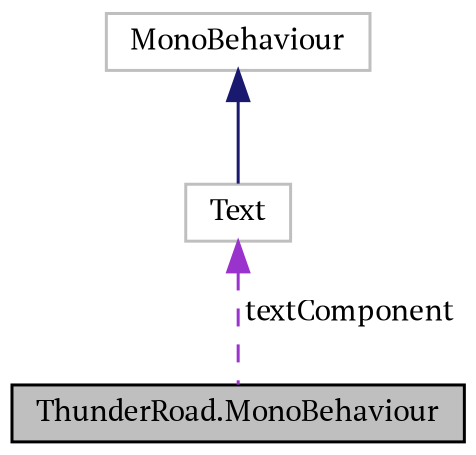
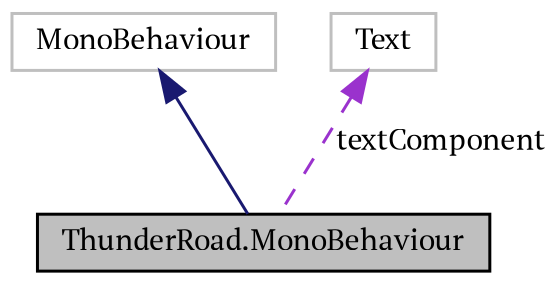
  digraph {
    fontname="PT Serif"
    node [color=grey75 fillcolor=white fontname="PT Serif" fontsize=10 shape=record style=filled]
    edge [dir=back fontname="PT Serif" fontsize=10 labelfontname=Helvetica labelfontsize=10]
    n1 [color=black fillcolor=grey75 fontcolor=black height=0.2 label="ThunderRoad.MonoBehaviour" width=0.4]
    n2 [height=0.2 label=MonoBehaviour width=0.4]
    n3 [height=0.2 label=Text width=0.4]
-   n2 -> n3 [color=midnightblue style=solid]
+   n2 -> n1 [color=midnightblue style=solid]
    n3 -> n1 [color=darkorchid3 label=" textComponent" style=dashed]
  }
